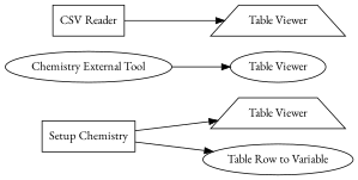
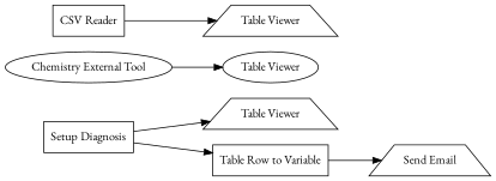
  digraph {
    fontname="EB Garamond"
    rankdir=LR
    node [fontname="EB Garamond" shape=box]
    edge [fontname="EB Garamond"]
-   n1 [label="Setup Chemistry"]
+   n1 [label="Setup Diagnosis"]
    n2 [label="Table Viewer" shape=trapezium]
-   n3 [label="Table Row to Variable" shape=ellipse]
+   n3 [label="Table Row to Variable"]
+   n4 [label="Send Email" shape=trapezium]
    n5 [label="Chemistry External Tool" shape=ellipse]
    n6 [label="Table Viewer" shape=ellipse]
    n7 [label="CSV Reader"]
    n8 [label="Table Viewer" shape=trapezium]
    n1 -> n2
    n1 -> n3
+   n3 -> n4
    n5 -> n6
    n7 -> n8
  }
